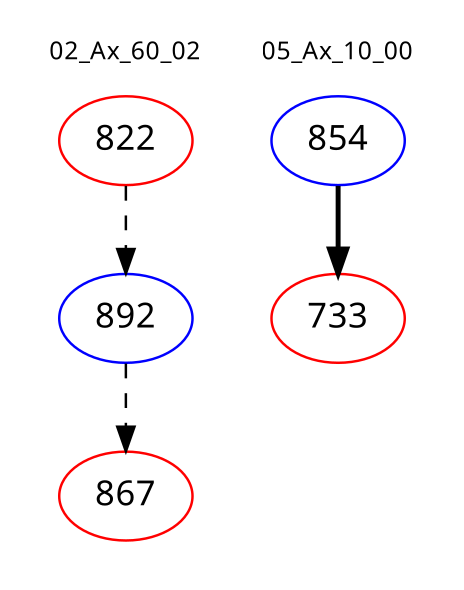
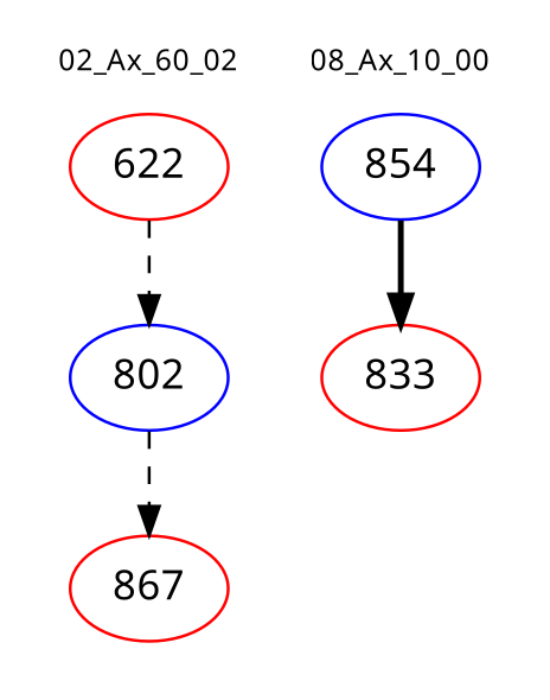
  digraph {
    fontname="Noto Sans"
    node [color=red fontname="Noto Sans"]
    edge [color=black fontname="Noto Sans" style=dashed]
-   n1 [label=822]
-   n2 [color=blue label=892]
+   n1 [label=622]
+   n2 [color=blue label=802]
    n3 [label=867]
    n4 [color=blue label=854]
-   n5 [label=733]
+   n5 [label=833]
    subgraph cluster_1 {
      color=white
      fontsize=10
      label="02_Ax_60_02"
      n1
      n2
      n3
    }
    subgraph cluster_2 {
      color=white
      fontsize=10
-     label="05_Ax_10_00"
+     label="08_Ax_10_00"
      n4
      n5
    }
    n1 -> n2
    n2 -> n3
    n4 -> n5 [style=bold]
  }
